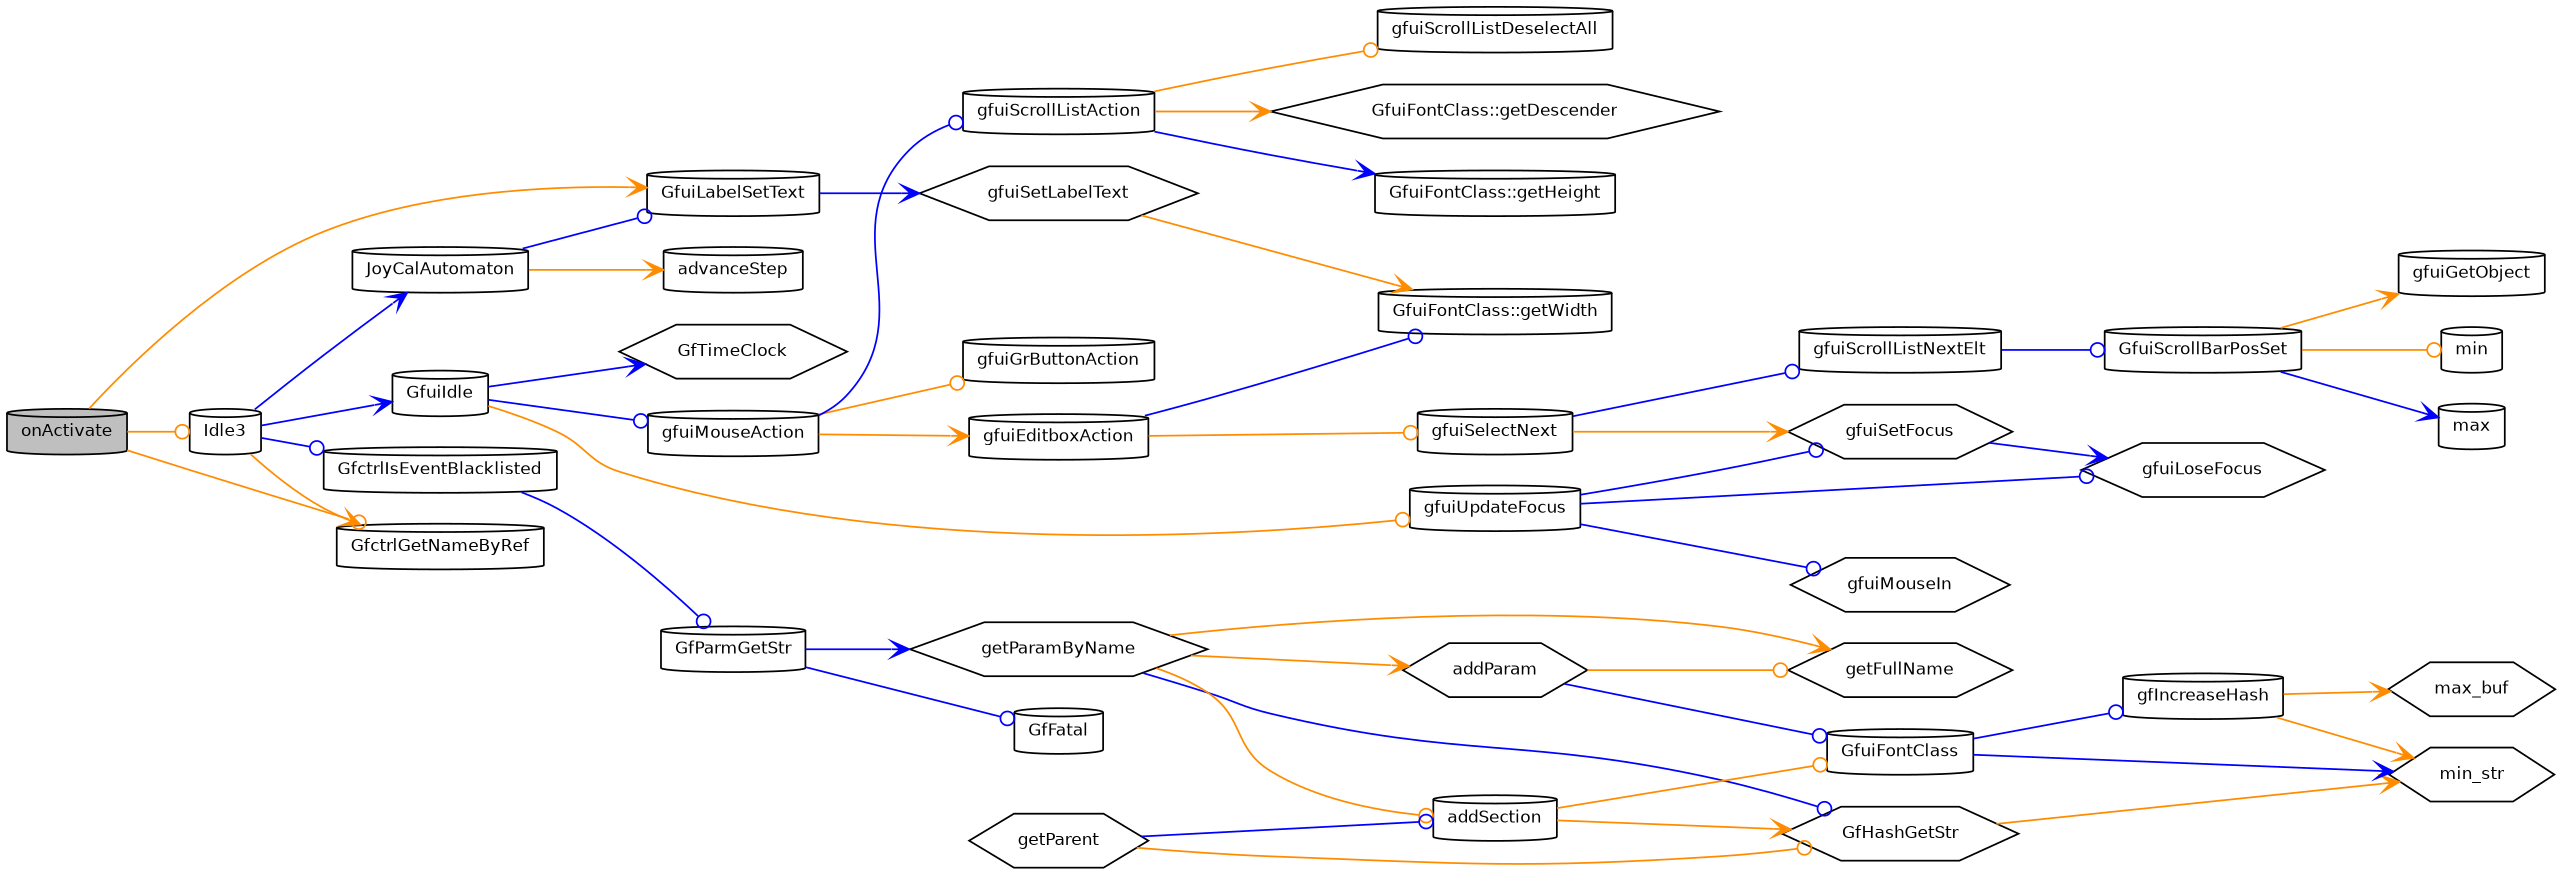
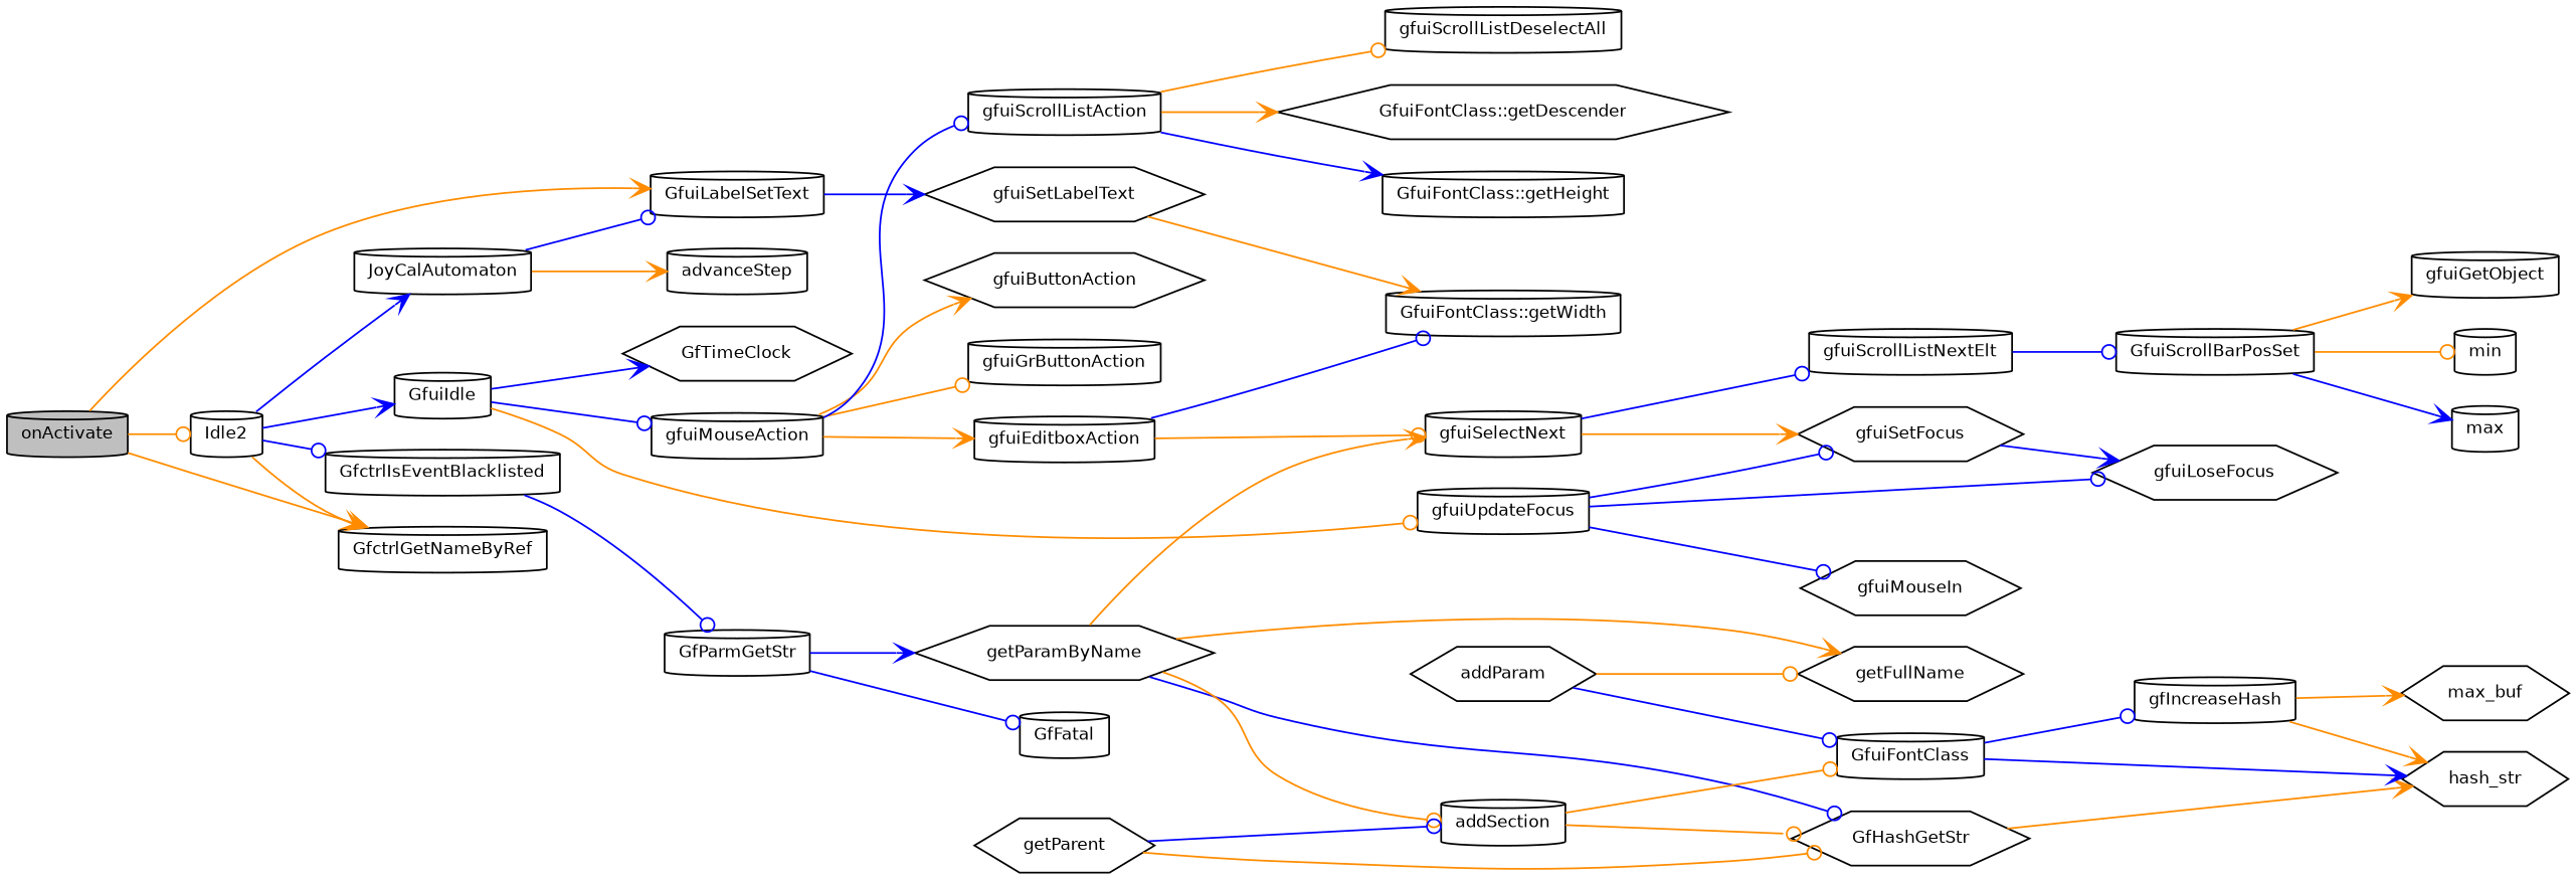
  digraph {
    rankdir=LR
    node [color=black fillcolor=white fontname=Helvetica fontsize=10 shape=cylinder style=filled]
    edge [arrowhead=odot color=darkorange fontname=Helvetica fontsize=10 labelfontname=Helvetica labelfontsize=10 style=solid]
    n1 [fillcolor=grey75 fontcolor=black height=0.2 label=onActivate width=0.4]
    n2 [height=0.2 label=GfuiLabelSetText width=0.4]
-   n3 [height=0.2 label=Idle3 width=0.4]
+   n3 [height=0.2 label=Idle2 width=0.4]
    n4 [height=0.2 label=GfctrlGetNameByRef width=0.4]
    n5 [height=0.2 label=gfuiSetLabelText shape=hexagon width=0.4]
    n6 [height=0.2 label=GfctrlIsEventBlacklisted width=0.4]
    n7 [height=0.2 label=JoyCalAutomaton width=0.4]
    n8 [height=0.2 label=GfuiIdle width=0.4]
    n9 [height=0.2 label="GfuiFontClass::getWidth" width=0.4]
    n10 [height=0.2 label=GfParmGetStr width=0.4]
    n11 [height=0.2 label=advanceStep width=0.4]
    n12 [height=0.2 label=GfTimeClock shape=hexagon width=0.4]
    n13 [height=0.2 label=gfuiUpdateFocus width=0.4]
    n14 [height=0.2 label=gfuiMouseAction width=0.4]
    n15 [height=0.2 label=GfFatal width=0.4]
    n16 [height=0.2 label=getParamByName shape=hexagon width=0.4]
    n17 [height=0.2 label=getFullName shape=hexagon width=0.4]
    n18 [height=0.2 label=GfHashGetStr shape=hexagon width=0.4]
    n19 [height=0.2 label=addSection width=0.4]
    n20 [height=0.2 label=addParam shape=hexagon width=0.4]
-   n21 [height=0.2 label=min_str shape=hexagon width=0.4]
+   n21 [height=0.2 label=hash_str shape=hexagon width=0.4]
    n22 [height=0.2 label=GfuiFontClass width=0.4]
    n23 [height=0.2 label=getParent shape=hexagon width=0.4]
    n24 [height=0.2 label=gfIncreaseHash width=0.4]
    n25 [height=0.2 label=max_buf shape=hexagon width=0.4]
    n26 [height=0.2 label=gfuiMouseIn shape=hexagon width=0.4]
    n27 [height=0.2 label=gfuiLoseFocus shape=hexagon width=0.4]
    n28 [height=0.2 label=gfuiSetFocus shape=hexagon width=0.4]
+   n29 [height=0.2 label=gfuiButtonAction shape=hexagon width=0.4]
    n30 [height=0.2 label=gfuiGrButtonAction width=0.4]
    n31 [height=0.2 label=gfuiScrollListAction width=0.4]
    n32 [height=0.2 label=gfuiEditboxAction width=0.4]
    n33 [height=0.2 label=gfuiScrollListDeselectAll width=0.4]
    n34 [height=0.2 label="GfuiFontClass::getDescender" shape=hexagon width=0.4]
    n35 [height=0.2 label="GfuiFontClass::getHeight" width=0.4]
    n36 [height=0.2 label=gfuiSelectNext width=0.4]
    n37 [height=0.2 label=gfuiScrollListNextElt width=0.4]
    n38 [height=0.2 label=GfuiScrollBarPosSet width=0.4]
    n39 [height=0.2 label=gfuiGetObject width=0.4]
    n40 [height=0.2 label=min width=0.4]
    n41 [height=0.2 label=max width=0.4]
    n1 -> n2 [arrowhead=vee]
    n1 -> n3
-   n1 -> n4
+   n1 -> n4 [arrowhead=vee]
    n2 -> n5 [arrowhead=vee color=blue]
    n3 -> n4 [arrowhead=vee]
    n3 -> n6 [color=blue]
    n3 -> n7 [arrowhead=vee color=blue]
    n3 -> n8 [arrowhead=vee color=blue]
    n5 -> n9 [arrowhead=vee]
    n6 -> n10 [color=blue]
    n7 -> n2 [color=blue]
    n7 -> n11 [arrowhead=vee]
    n8 -> n12 [arrowhead=vee color=blue]
    n8 -> n13
    n8 -> n14 [color=blue]
    n10 -> n15 [color=blue]
    n10 -> n16 [arrowhead=vee color=blue]
    n13 -> n26 [color=blue]
    n13 -> n27 [color=blue]
    n13 -> n28 [color=blue]
+   n14 -> n29 [arrowhead=vee]
    n14 -> n30
    n14 -> n31 [color=blue]
    n14 -> n32 [arrowhead=vee]
    n16 -> n17 [arrowhead=vee]
    n16 -> n18 [color=blue]
    n16 -> n19
-   n16 -> n20 [arrowhead=vee]
+   n16 -> n36 [arrowhead=vee]
    n18 -> n21 [arrowhead=vee]
-   n19 -> n18 [arrowhead=vee]
+   n19 -> n18
    n19 -> n22
    n20 -> n17
    n20 -> n22 [color=blue]
    n22 -> n21 [arrowhead=vee color=blue]
    n22 -> n24 [color=blue]
    n23 -> n18
    n23 -> n19 [color=blue]
    n24 -> n21 [arrowhead=vee]
    n24 -> n25 [arrowhead=vee]
    n28 -> n27 [arrowhead=vee color=blue]
    n31 -> n33
    n31 -> n34 [arrowhead=vee]
    n31 -> n35 [arrowhead=vee color=blue]
    n32 -> n9 [color=blue]
    n32 -> n36
    n36 -> n28 [arrowhead=vee]
    n36 -> n37 [color=blue]
    n37 -> n38 [color=blue]
    n38 -> n39 [arrowhead=vee]
    n38 -> n40
    n38 -> n41 [arrowhead=vee color=blue]
  }
